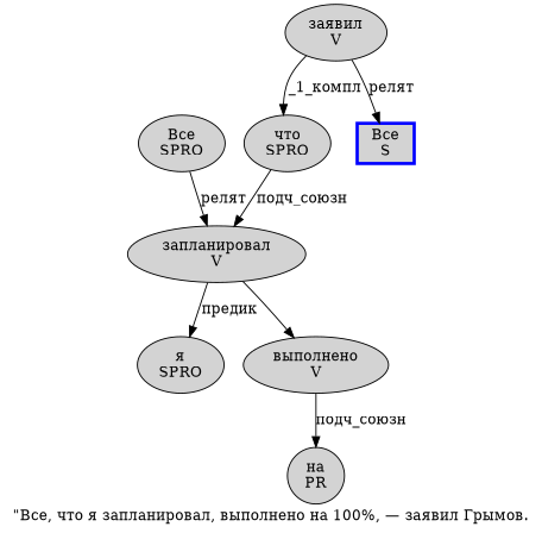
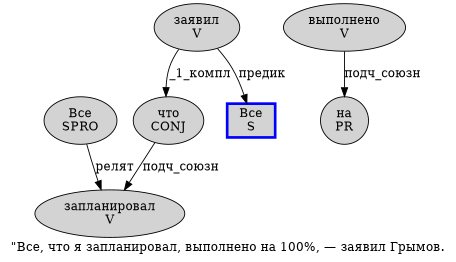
  digraph {
    label="\"Все, что я запланировал, выполнено на 100%, — заявил Грымов."
    node [fillcolor=lightgray penwidth=1 shape=ellipse style=filled]
    n1 [label="Все\nSPRO"]
    n2 [label="запланировал\nV"]
    n3 [label="заявил\nV"]
-   n4 [label="что\nSPRO"]
+   n4 [label="что\nCONJ"]
    n5 [color=blue label="Все\nS" penwidth=3 shape=box]
-   n6 [label="я\nSPRO"]
    n7 [label="выполнено\nV"]
    n8 [label="на\nPR"]
    n1 -> n2 [label="релят"]
-   n2 -> n6 [label="предик"]
-   n2 -> n7
    n3 -> n4 [label="_1_компл"]
-   n3 -> n5 [label="релят"]
+   n3 -> n5 [label="предик"]
    n4 -> n2 [label="подч_союзн"]
    n7 -> n8 [label="подч_союзн"]
  }
